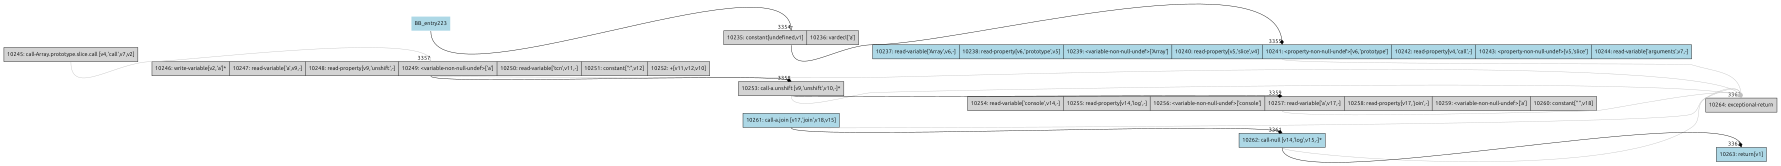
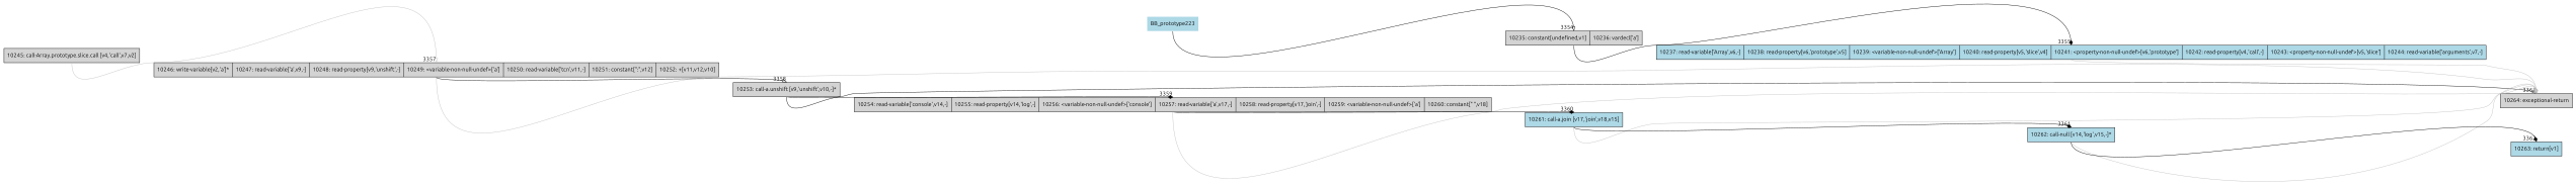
  digraph {
    fontname=Ubuntu
    rankdir=LR
    node [fillcolor=lightgrey fontname=Ubuntu shape=record style=filled]
    edge [arrowhead=diamond fontname=Ubuntu headport=n tailport=s]
-   BB_entry223 [fillcolor=lightblue shape=none]
+   BB_entry223 [fillcolor=lightblue shape=none label=BB_prototype223]
    n2 [label="{10235: constant[undefined,v1]|10236: vardecl['a']}"]
    n3 [fillcolor=lightblue label="{10237: read-variable['Array',v6,-]|10238: read-property[v6,'prototype',v5]|10239: \<variable-non-null-undef\>['Array']|10240: read-property[v5,'slice',v4]|10241: \<property-non-null-undef\>[v6,'prototype']|10242: read-property[v4,'call',-]|10243: \<property-non-null-undef\>[v5,'slice']|10244: read-variable['arguments',v7,-]}"]
    n4 [label="{10264: exceptional-return}"]
    n5 [label="{10245: call-Array.prototype.slice.call [v4,'call',v7,v2]}"]
    n6 [label="{10246: write-variable[v2,'a']*|10247: read-variable['a',v9,-]|10248: read-property[v9,'unshift',-]|10249: \<variable-non-null-undef\>['a']|10250: read-variable['tcn',v11,-]|10251: constant[\":\",v12]|10252: +[v11,v12,v10]}"]
    n7 [label="{10253: call-a.unshift [v9,'unshift',v10,-]*}"]
    n8 [label="{10254: read-variable['console',v14,-]|10255: read-property[v14,'log',-]|10256: \<variable-non-null-undef\>['console']|10257: read-variable['a',v17,-]|10258: read-property[v17,'join',-]|10259: \<variable-non-null-undef\>['a']|10260: constant[\" \",v18]}"]
    n9 [fillcolor=lightblue label="{10261: call-a.join [v17,'join',v18,v15]}"]
    n10 [fillcolor=lightblue label="{10262: call-null [v14,'log',v15,-]*}"]
    n11 [fillcolor=lightblue label="{10263: return[v1]}"]
    BB_entry223 -> n2 [arrowhead=onormal headlabel="    3354"]
    n2 -> n3 [headlabel="      3355"]
    n3 -> n4 [color=gray headlabel="      3363"]
    n5 -> n6 [arrowhead=onormal color=gray headlabel="      3357"]
    n6 -> n4 [color=gray]
-   n6 -> n7 [headlabel="      3358"]
-   n7 -> n4 [arrowhead=onormal color=gray]
+   n6 -> n7 [arrowhead=onormal headlabel="      3358"]
+   n7 -> n4 [arrowhead=onormal color=black]
    n7 -> n8 [headlabel="      3359"]
    n8 -> n4 [arrowhead=onormal color=gray]
+   n8 -> n9 [headlabel="      3360"]
    n9 -> n4 [arrowhead=onormal color=gray]
    n9 -> n10 [headlabel="      3361"]
    n10 -> n4 [color=gray]
    n10 -> n11 [headlabel="      3362"]
  }
